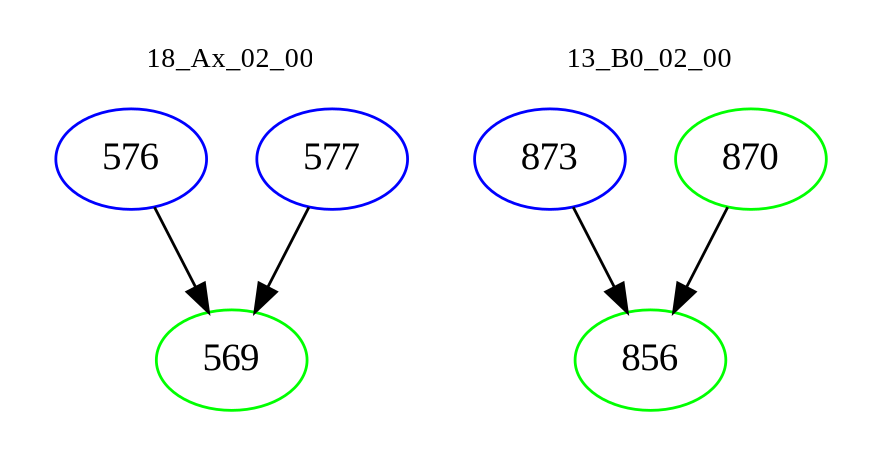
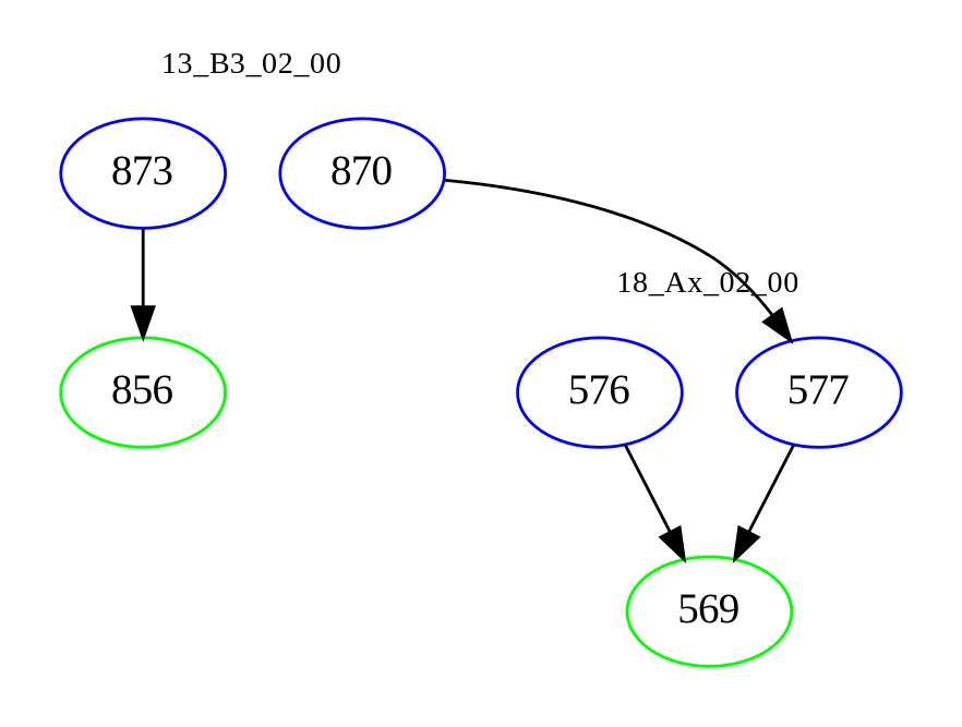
  digraph {
    fontname="Liberation Serif"
    node [color=blue fontname="Liberation Serif"]
    edge [color=black fontname="Liberation Serif"]
    n1 [label=577]
    n2 [color=green label=569]
    n3 [label=576]
-   n4 [color=green label=870]
+   n4 [label=870]
    n5 [color=green label=856]
    n6 [label=873]
    subgraph cluster_1 {
      color=white
      fontsize=10
      label="18_Ax_02_00"
      n1
      n2
      n3
    }
    subgraph cluster_2 {
      color=white
      fontsize=10
-     label="13_B0_02_00"
+     label="13_B3_02_00"
      n4
      n5
      n6
    }
    n1 -> n2
    n3 -> n2
-   n4 -> n5
+   n4 -> n1
    n6 -> n5
  }
